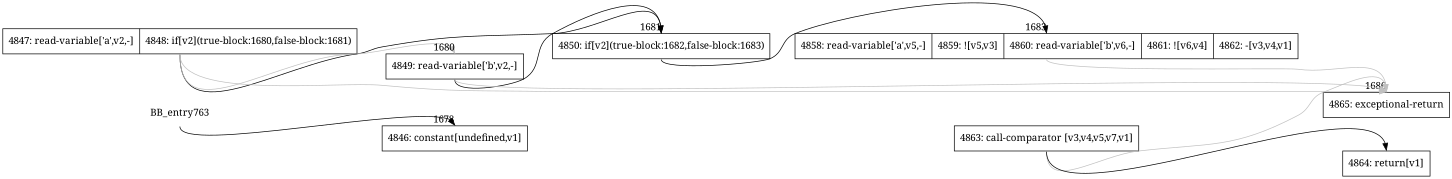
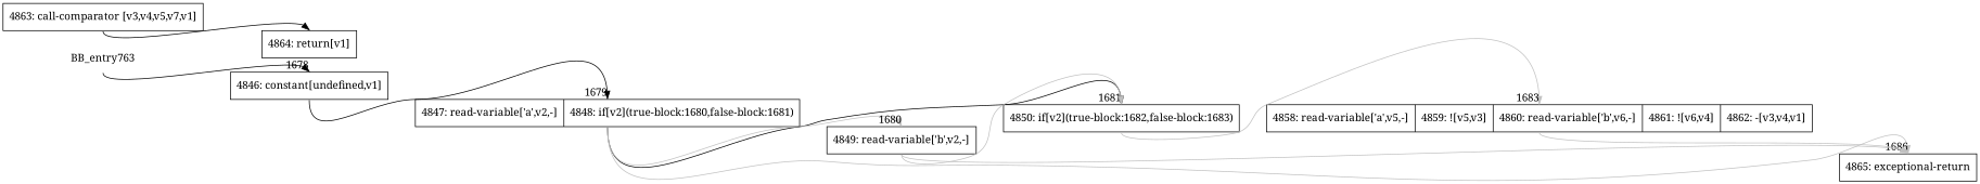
  digraph {
    fontname="Noto Serif"
    rankdir=LR
    node [fontname="Noto Serif" shape=record]
    edge [fontname="Noto Serif" headport=n tailport=s]
    n1 [label=BB_entry763 shape=none]
    n2 [label="{4846: constant[undefined,v1]}"]
    n3 [label="{4847: read-variable['a',v2,-]|4848: if[v2](true-block:1680,false-block:1681)}"]
    n4 [label="{4850: if[v2](true-block:1682,false-block:1683)}"]
    n5 [label="{4849: read-variable['b',v2,-]}"]
    n6 [label="{4865: exceptional-return}"]
    n7 [label="{4858: read-variable['a',v5,-]|4859: ![v5,v3]|4860: read-variable['b',v6,-]|4861: ![v6,v4]|4862: -[v3,v4,v1]}"]
    n8 [label="{4863: call-comparator [v3,v4,v5,v7,v1]}"]
    n9 [label="{4864: return[v1]}"]
    n1 -> n2 [headlabel="    1678"]
+   n2 -> n3 [headlabel="      1679"]
    n3 -> n4 [headlabel="      1681"]
    n3 -> n5 [color=gray headlabel="      1680"]
    n3 -> n6 [color=gray headlabel="      1686"]
-   n4 -> n7 [headlabel="      1683"]
-   n5 -> n4
+   n4 -> n7 [headlabel="      1683" color=gray]
+   n5 -> n4 [color=gray]
    n5 -> n6 [color=gray]
    n7 -> n6 [color=gray]
-   n8 -> n6 [color=gray]
    n8 -> n9
  }
